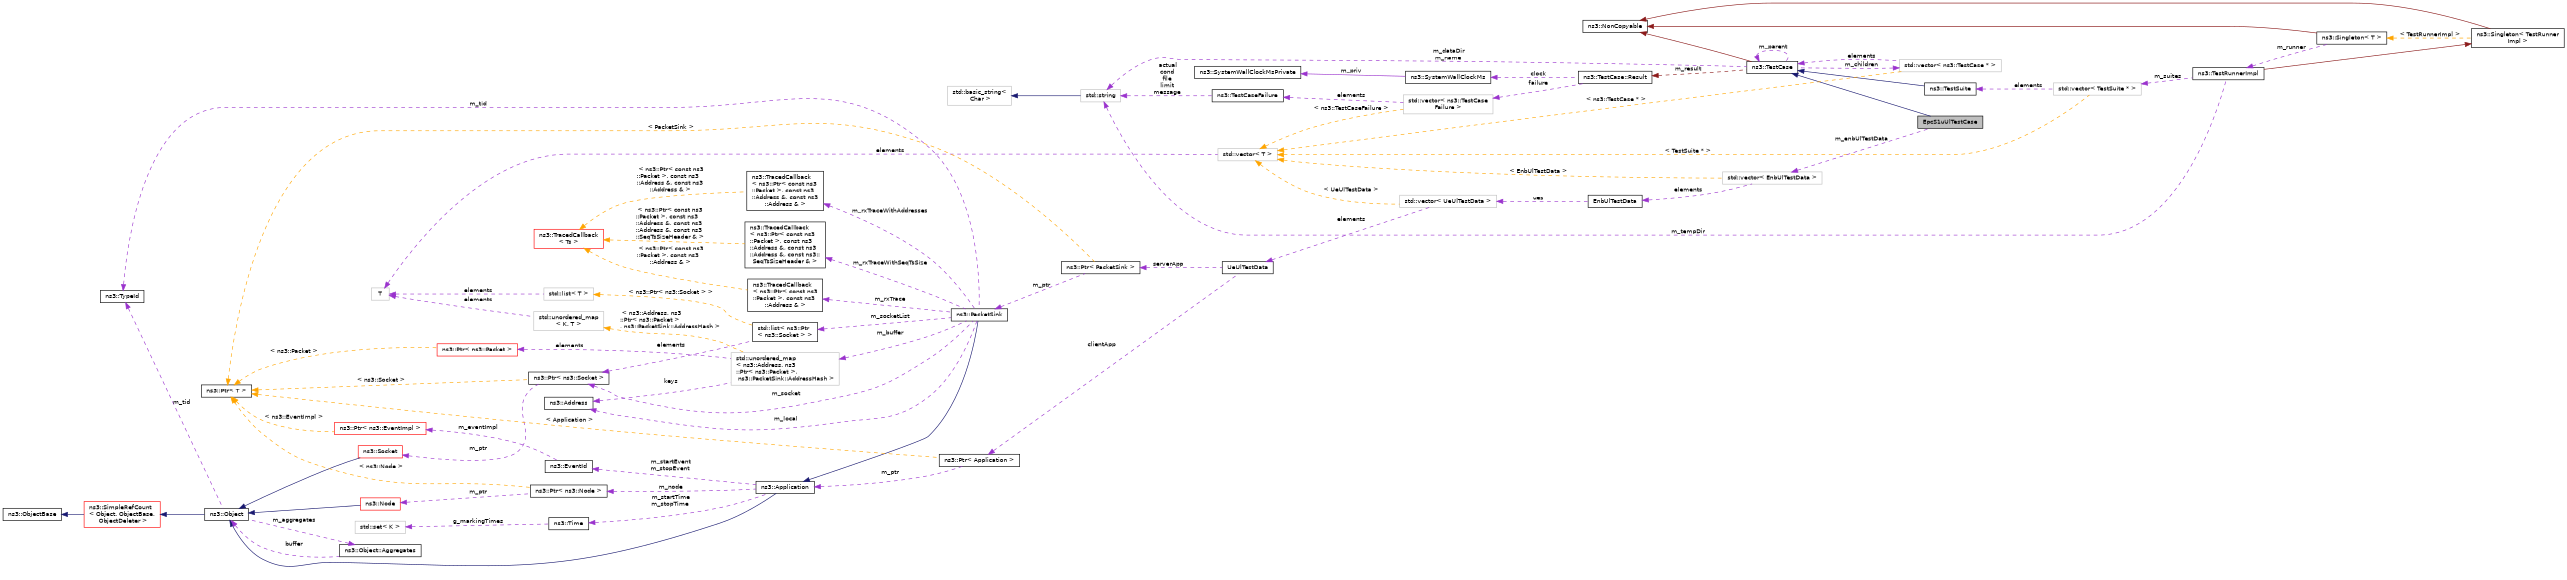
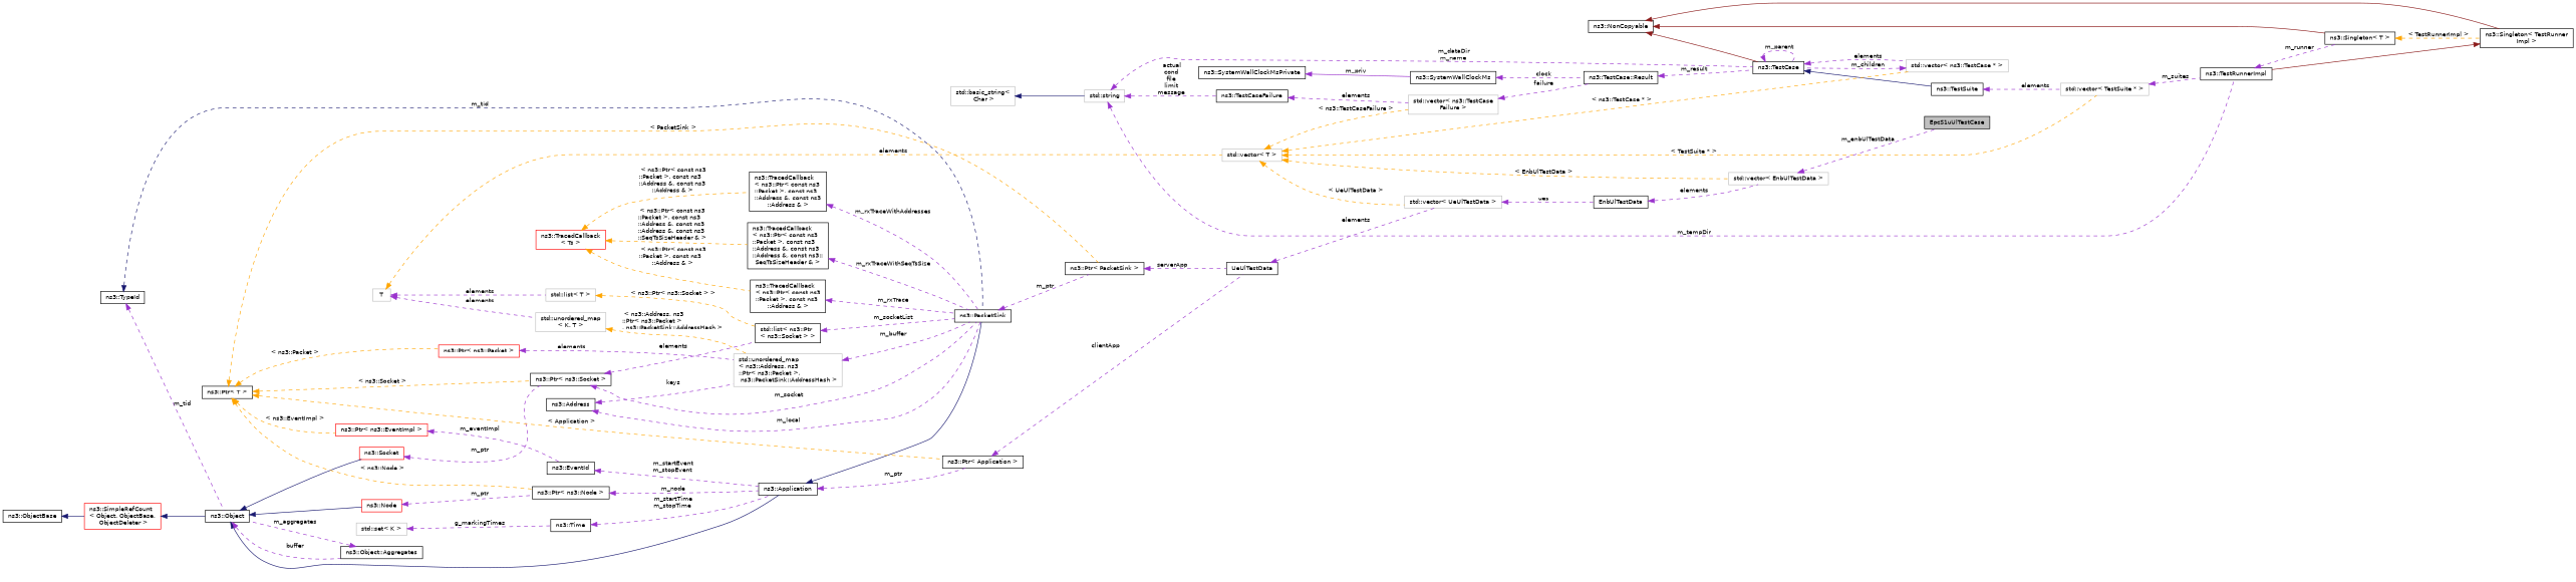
  digraph {
    rankdir=LR
    node [color=black fillcolor=white fontname=Helvetica fontsize=10 shape=record style=filled]
    edge [color=darkorchid3 dir=back fontname=Helvetica fontsize=10 labelfontname=Helvetica labelfontsize=10 style=dashed]
    n1 [fillcolor=grey75 fontcolor=black height=0.2 label=EpcS1uUlTestCase width=0.4]
    n2 [height=0.2 label="ns3::TestCase" width=0.4]
    n3 [color=grey75 height=0.2 label="std::vector\< ns3::TestCase * \>" width=0.4]
    n4 [height=0.2 label="ns3::TestSuite" width=0.4]
    n5 [color=grey75 height=0.2 label="std::vector\< TestSuite * \>" width=0.4]
    n6 [height=0.2 label="ns3::NonCopyable" width=0.4]
    n7 [height=0.2 label="ns3::Singleton\< TestRunner\lImpl \>" width=0.4]
    n8 [height=0.2 label="ns3::Singleton\< T \>" width=0.4]
    n9 [height=0.2 label="ns3::TestRunnerImpl" width=0.4]
    n10 [color=grey75 height=0.2 label="std::vector\< T \>" width=0.4]
    n11 [color=grey75 height=0.2 label="std::vector\< ns3::TestCase\lFailure \>" width=0.4]
    n12 [color=grey75 height=0.2 label="std::vector\< EnbUlTestData \>" width=0.4]
    n13 [color=grey75 height=0.2 label="std::vector\< UeUlTestData \>" width=0.4]
    n14 [height=0.2 label="ns3::TestCase::Result" width=0.4]
    n15 [height=0.2 label=EnbUlTestData width=0.4]
    n16 [color=grey75 height=0.2 label=T width=0.4]
    n17 [color=grey75 height=0.2 label="std::list\< T \>" width=0.4]
    n18 [color=grey75 height=0.2 label="std::unordered_map\l\< K, T \>" width=0.4]
    n19 [height=0.2 label="std::list\< ns3::Ptr\l\< ns3::Socket \> \>" width=0.4]
    n20 [color=grey75 height=0.2 label="std::unordered_map\l\< ns3::Address, ns3\l::Ptr\< ns3::Packet \>,\l ns3::PacketSink::AddressHash \>" width=0.4]
    n21 [color=grey75 height=0.2 label="std::string" width=0.4]
    n22 [height=0.2 label="ns3::TestCaseFailure" width=0.4]
    n23 [color=grey75 height=0.2 label="std::basic_string\<\l Char \>" width=0.4]
    n24 [height=0.2 label="ns3::SystemWallClockMs" width=0.4]
    n25 [height=0.2 label="ns3::SystemWallClockMsPrivate" width=0.4]
    n26 [height=0.2 label=UeUlTestData width=0.4]
    n27 [height=0.2 label="ns3::Ptr\< Application \>" width=0.4]
    n28 [height=0.2 label="ns3::Application" width=0.4]
    n29 [height=0.2 label="ns3::PacketSink" width=0.4]
    n30 [height=0.2 label="ns3::Ptr\< PacketSink \>" width=0.4]
    n31 [height=0.2 label="ns3::Object" width=0.4]
    n32 [height=0.2 label="ns3::Object::Aggregates" width=0.4]
    n33 [color=red height=0.2 label="ns3::Node" width=0.4]
    n34 [color=red height=0.2 label="ns3::Socket" width=0.4]
    n35 [height=0.2 label="ns3::Ptr\< ns3::Node \>" width=0.4]
    n36 [height=0.2 label="ns3::Ptr\< ns3::Socket \>" width=0.4]
    n37 [color=red height=0.2 label="ns3::SimpleRefCount\l\< Object, ObjectBase,\l ObjectDeleter \>" width=0.4]
    n38 [height=0.2 label="ns3::ObjectBase" width=0.4]
    n39 [height=0.2 label="ns3::TypeId" width=0.4]
    n40 [height=0.2 label="ns3::EventId" width=0.4]
    n41 [color=red height=0.2 label="ns3::Ptr\< ns3::EventImpl \>" width=0.4]
    n42 [height=0.2 label="ns3::Ptr\< T \>" width=0.4]
    n43 [color=red height=0.2 label="ns3::Ptr\< ns3::Packet \>" width=0.4]
    n44 [height=0.2 label="ns3::Time" width=0.4]
    n45 [color=grey75 height=0.2 label="std::set\< K \>" width=0.4]
    n46 [height=0.2 label="ns3::Address" width=0.4]
    n47 [height=0.2 label="ns3::TracedCallback\l\< ns3::Ptr\< const ns3\l::Packet \>, const ns3\l::Address &, const ns3\l::Address & \>" width=0.4]
    n48 [color=red height=0.2 label="ns3::TracedCallback\l\< Ts \>" width=0.4]
    n49 [height=0.2 label="ns3::TracedCallback\l\< ns3::Ptr\< const ns3\l::Packet \>, const ns3\l::Address &, const ns3\l::Address &, const ns3::\lSeqTsSizeHeader & \>" width=0.4]
    n50 [height=0.2 label="ns3::TracedCallback\l\< ns3::Ptr\< const ns3\l::Packet \>, const ns3\l::Address & \>" width=0.4]
-   n2 -> n1 [color=midnightblue style=solid]
    n2 -> n2 [label=" m_parent"]
    n2 -> n3 [label=" elements"]
    n2 -> n4 [color=midnightblue style=solid]
    n3 -> n2 [label=" m_children"]
    n4 -> n5 [label=" elements"]
    n5 -> n9 [label=" m_suites"]
    n6 -> n2 [color=firebrick4 style=solid]
    n6 -> n7 [color=firebrick4 style=solid]
    n6 -> n8 [color=firebrick4 style=solid]
    n7 -> n9 [color=firebrick4 style=solid]
    n8 -> n7 [color=orange label=" \< TestRunnerImpl \>"]
    n9 -> n8 [label=" m_runner"]
    n10 -> n3 [color=orange label=" \< ns3::TestCase * \>"]
    n10 -> n5 [color=orange label=" \< TestSuite * \>"]
    n10 -> n11 [color=orange label=" \< ns3::TestCaseFailure \>"]
    n10 -> n12 [color=orange label=" \< EnbUlTestData \>"]
    n10 -> n13 [color=orange label=" \< UeUlTestData \>"]
    n11 -> n14 [label=" failure"]
    n12 -> n1 [label=" m_enbUlTestData"]
    n13 -> n15 [label=" ues"]
-   n14 -> n2 [color=firebrick4 label=" m_result"]
+   n14 -> n2 [label=" m_result"]
    n15 -> n12 [label=" elements"]
-   n16 -> n10 [label=" elements"]
+   n16 -> n10 [color=orange label=" elements"]
    n16 -> n17 [label=" elements"]
    n16 -> n18 [label=" elements"]
    n17 -> n19 [color=orange label=" \< ns3::Ptr\< ns3::Socket \> \>"]
    n18 -> n20 [color=orange label=" \< ns3::Address, ns3\l::Ptr\< ns3::Packet \>\l, ns3::PacketSink::AddressHash \>"]
    n19 -> n29 [label=" m_socketList"]
    n20 -> n29 [label=" m_buffer"]
    n21 -> n2 [label=" m_dataDir\nm_name"]
    n21 -> n9 [label=" m_tempDir"]
    n21 -> n22 [label=" actual\ncond\nfile\nlimit\nmessage"]
    n22 -> n11 [label=" elements"]
    n23 -> n21 [color=midnightblue style=solid]
    n24 -> n14 [label=" clock"]
    n25 -> n24 [label=" m_priv" style=solid]
    n26 -> n13 [label=" elements"]
    n27 -> n26 [label=" clientApp"]
    n28 -> n27 [label=" m_ptr"]
    n28 -> n29 [color=midnightblue style=solid]
    n29 -> n30 [label=" m_ptr"]
    n30 -> n26 [label=" serverApp"]
    n31 -> n28 [color=midnightblue style=solid]
    n31 -> n32 [label=" buffer"]
    n31 -> n33 [color=midnightblue style=solid]
    n31 -> n34 [color=midnightblue style=solid]
    n32 -> n31 [label=" m_aggregates"]
    n33 -> n35 [label=" m_ptr"]
    n34 -> n36 [label=" m_ptr"]
    n35 -> n28 [label=" m_node"]
    n36 -> n19 [label=" elements"]
    n36 -> n29 [label=" m_socket"]
    n37 -> n31 [color=midnightblue style=solid]
    n38 -> n37 [color=midnightblue style=solid]
-   n39 -> n29 [label=" m_tid"]
+   n39 -> n29 [color=midnightblue label=" m_tid"]
    n39 -> n31 [label=" m_tid"]
    n40 -> n28 [label=" m_startEvent\nm_stopEvent"]
    n41 -> n40 [label=" m_eventImpl"]
    n42 -> n27 [color=orange label=" \< Application \>"]
    n42 -> n30 [color=orange label=" \< PacketSink \>"]
    n42 -> n35 [color=orange label=" \< ns3::Node \>"]
    n42 -> n36 [color=orange label=" \< ns3::Socket \>"]
    n42 -> n41 [color=orange label=" \< ns3::EventImpl \>"]
    n42 -> n43 [color=orange label=" \< ns3::Packet \>"]
    n43 -> n20 [label=" elements"]
    n44 -> n28 [label=" m_startTime\nm_stopTime"]
    n45 -> n44 [label=" g_markingTimes"]
    n46 -> n20 [label=" keys"]
    n46 -> n29 [label=" m_local"]
    n47 -> n29 [label=" m_rxTraceWithAddresses"]
    n48 -> n47 [color=orange label=" \< ns3::Ptr\< const ns3\l::Packet \>, const ns3\l::Address &, const ns3\l::Address & \>"]
    n48 -> n49 [color=orange label=" \< ns3::Ptr\< const ns3\l::Packet \>, const ns3\l::Address &, const ns3\l::Address &, const ns3\l::SeqTsSizeHeader & \>"]
    n48 -> n50 [color=orange label=" \< ns3::Ptr\< const ns3\l::Packet \>, const ns3\l::Address & \>"]
    n49 -> n29 [label=" m_rxTraceWithSeqTsSize"]
    n50 -> n29 [label=" m_rxTrace"]
  }
